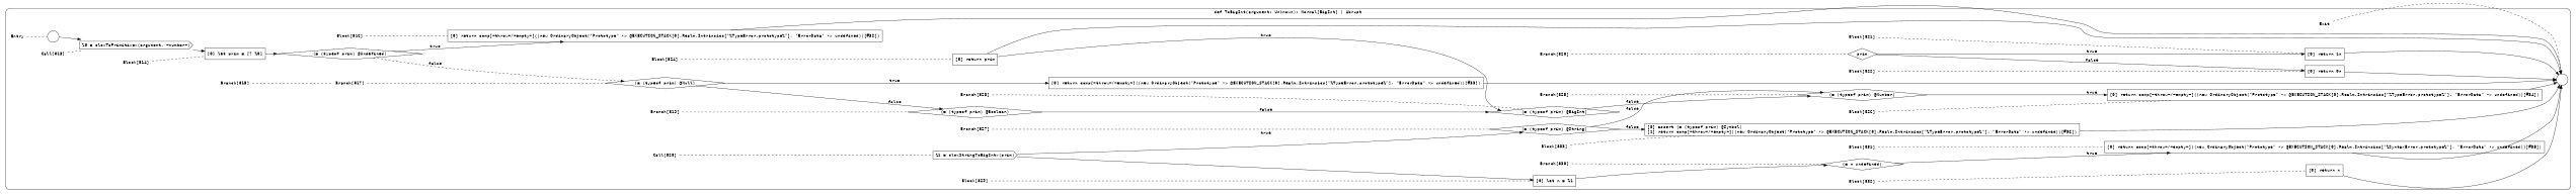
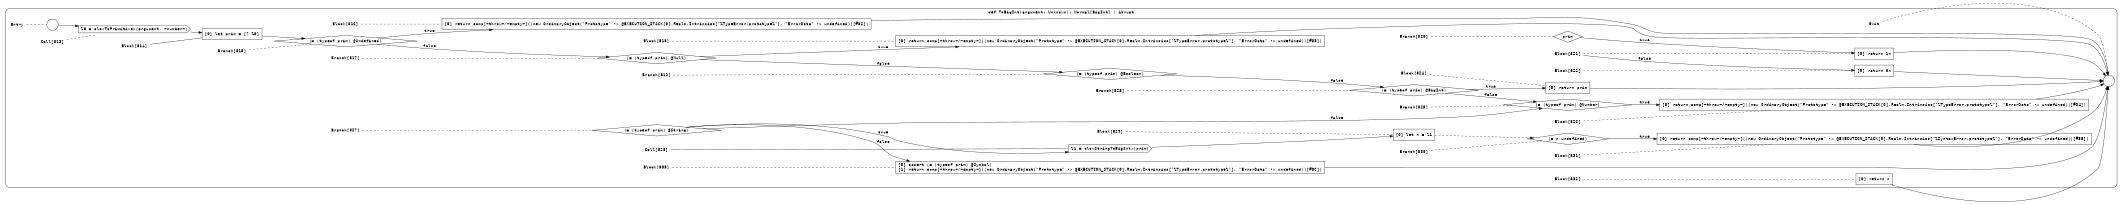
  digraph {
    fontname=Consolas
    rankdir=LR
    node [fontname=Consolas shape=none]
    edge [color=black fontname=Consolas]
    n1 [label=<<font color="black">Entry</font>>]
    n2 [color=black fillcolor=white label=" " shape=circle style=filled]
    n3 [color=black fillcolor=white label=<<font color="black">%0 = clo&lt;ToPrimitive&gt;(argument, ~number~)</font>> shape=cds style=filled]
    n4 [color=black fillcolor=white label=<<font color="black">[0] let prim = [? %0]<BR ALIGN="LEFT"/></font>> shape=box style=filled]
    n5 [label=<<font color="black">Exit</font>>]
    n6 [color=black fillcolor=white label=" " shape=circle style=filled]
    n7 [label=<<font color="black">Call[813]</font>>]
    n8 [color=black fillcolor=white label=<<font color="black">(= (typeof prim) @Undefined)</font>> shape=diamond style=filled]
    n9 [label=<<font color="black">Block[814]</font>>]
    n10 [color=black fillcolor=white label=<<font color="black">[0] return comp[~throw~/~empty~]((new OrdinaryObject(&quot;Prototype&quot; -&gt; @EXECUTION_STACK[0].Realm.Intrinsics[&quot;%TypeError.prototype%&quot;], &quot;ErrorData&quot; -&gt; undefined))[#32])<BR ALIGN="LEFT"/></font>> shape=box style=filled]
    n11 [color=black fillcolor=white label=<<font color="black">(= (typeof prim) @Null)</font>> shape=diamond style=filled]
    n12 [label=<<font color="black">Branch[815]</font>>]
    n13 [color=black fillcolor=white label=<<font color="black">[0] return comp[~throw~/~empty~]((new OrdinaryObject(&quot;Prototype&quot; -&gt; @EXECUTION_STACK[0].Realm.Intrinsics[&quot;%TypeError.prototype%&quot;], &quot;ErrorData&quot; -&gt; undefined))[#33])<BR ALIGN="LEFT"/></font>> shape=box style=filled]
    n14 [color=black fillcolor=white label=<<font color="black">(= (typeof prim) @Boolean)</font>> shape=diamond style=filled]
    n15 [label=<<font color="black">Block[816]</font>>]
    n16 [label=<<font color="black">Branch[817]</font>>]
    n17 [color=black fillcolor=white label=<<font color="black">prim</font>> shape=diamond style=filled]
    n18 [color=black fillcolor=white label=<<font color="black">(= (typeof prim) @BigInt)</font>> shape=diamond style=filled]
+   n19 [label=<<font color="black">Block[818]</font>>]
    n20 [label=<<font color="black">Branch[819]</font>>]
    n21 [color=black fillcolor=white label=<<font color="black">[0] return 1n<BR ALIGN="LEFT"/></font>> shape=box style=filled]
    n22 [color=black fillcolor=white label=<<font color="black">[0] return 0n<BR ALIGN="LEFT"/></font>> shape=box style=filled]
    n23 [color=black fillcolor=white label=<<font color="black">[0] return prim<BR ALIGN="LEFT"/></font>> shape=box style=filled]
    n24 [color=black fillcolor=white label=<<font color="black">(= (typeof prim) @Number)</font>> shape=diamond style=filled]
    n25 [label=<<font color="black">Branch[820]</font>>]
    n26 [label=<<font color="black">Branch[823]</font>>]
    n27 [color=black fillcolor=white label=<<font color="black">[0] return comp[~throw~/~empty~]((new OrdinaryObject(&quot;Prototype&quot; -&gt; @EXECUTION_STACK[0].Realm.Intrinsics[&quot;%TypeError.prototype%&quot;], &quot;ErrorData&quot; -&gt; undefined))[#34])<BR ALIGN="LEFT"/></font>> shape=box style=filled]
    n28 [color=black fillcolor=white label=<<font color="black">(= (typeof prim) @String)</font>> shape=diamond style=filled]
    n29 [label=<<font color="black">Block[821]</font>>]
    n30 [label=<<font color="black">Block[822]</font>>]
    n31 [label=<<font color="black">Block[824]</font>>]
    n32 [label=<<font color="black">Branch[825]</font>>]
    n33 [color=black fillcolor=white label=<<font color="black">%1 = clo&lt;StringToBigInt&gt;(prim)</font>> shape=cds style=filled]
    n34 [color=black fillcolor=white label=<<font color="black">[0] assert (= (typeof prim) @Symbol)<BR ALIGN="LEFT"/>[1] return comp[~throw~/~empty~]((new OrdinaryObject(&quot;Prototype&quot; -&gt; @EXECUTION_STACK[0].Realm.Intrinsics[&quot;%TypeError.prototype%&quot;], &quot;ErrorData&quot; -&gt; undefined))[#36])<BR ALIGN="LEFT"/></font>> shape=box style=filled]
    n35 [label=<<font color="black">Block[826]</font>>]
    n36 [label=<<font color="black">Branch[827]</font>>]
    n37 [color=black fillcolor=white label=<<font color="black">[0] let n = %1<BR ALIGN="LEFT"/></font>> shape=box style=filled]
    n38 [label=<<font color="black">Call[828]</font>>]
    n39 [color=black fillcolor=white label=<<font color="black">(= n undefined)</font>> shape=diamond style=filled]
    n40 [label=<<font color="black">Block[833]</font>>]
    n41 [label=<<font color="black">Block[829]</font>>]
    n42 [color=black fillcolor=white label=<<font color="black">[0] return comp[~throw~/~empty~]((new OrdinaryObject(&quot;Prototype&quot; -&gt; @EXECUTION_STACK[0].Realm.Intrinsics[&quot;%SyntaxError.prototype%&quot;], &quot;ErrorData&quot; -&gt; undefined))[#35])<BR ALIGN="LEFT"/></font>> shape=box style=filled]
    n43 [color=black fillcolor=white label=<<font color="black">[0] return n<BR ALIGN="LEFT"/></font>> shape=box style=filled]
    n44 [label=<<font color="black">Branch[830]</font>>]
    n45 [label=<<font color="black">Block[831]</font>>]
    n46 [label=<<font color="black">Block[832]</font>>]
    subgraph cluster_1 {
      label="def ToBigInt(argument: Unknown): Normal[BigInt] | Abrupt"
      style=rounded
      n1
      n2
      n3
      n4
      n5
      n6
      n7
      n8
      n9
      n10
      n11
      n12
      n13
      n14
      n15
      n16
      n17
      n18
+     n19
      n20
      n21
      n22
      n23
      n24
      n25
      n26
      n27
      n28
      n29
      n30
      n31
      n32
      n33
      n34
      n35
      n36
      n37
      n38
      n39
      n40
      n41
      n42
      n43
      n44
      n45
      n46
    }
    n1 -> n2 [arrowhead=none style=dashed]
    n2 -> n3
    n3 -> n4
    n4 -> n8
    n5 -> n6 [arrowhead=none style=dashed]
    n7 -> n3 [arrowhead=none style=dashed]
    n8 -> n10 [label=<<font color="black">true</font>>]
-   n8 -> n11 [label=<<font color="black">false</font>> style=dashed]
-   n9 -> n4 [arrowhead=none style=dashed]
+   n8 -> n11 [label=<<font color="black">false</font>>]
+   n9 -> n4 [arrowhead=none style=solid]
    n10 -> n6
    n11 -> n13 [label=<<font color="black">true</font>>]
    n11 -> n14 [label=<<font color="black">false</font>>]
-   n12 -> n16 [arrowhead=none style=dashed]
+   n12 -> n8 [arrowhead=none style=dashed]
    n13 -> n6
    n14 -> n18 [label=<<font color="black">false</font>>]
    n15 -> n10 [arrowhead=none style=dashed]
    n16 -> n11 [arrowhead=none style=dashed]
    n17 -> n21 [label=<<font color="black">true</font>>]
-   n17 -> n22 [label=<<font color="black">false</font>>]
-   n23 -> n18 [label=<<font color="black">true</font>>]
+   n29 -> n22 [label=<<font color="black">false</font>>]
+   n18 -> n23 [label=<<font color="black">true</font>>]
    n18 -> n24 [label=<<font color="black">false</font>>]
+   n19 -> n13 [arrowhead=none style=dashed]
    n20 -> n14 [arrowhead=none style=dashed]
    n21 -> n6
    n22 -> n6
    n23 -> n6
    n24 -> n27 [label=<<font color="black">true</font>>]
    n25 -> n17 [arrowhead=none style=dashed]
    n26 -> n18 [arrowhead=none style=dashed]
    n27 -> n6
    n28 -> n24 [label=<<font color="black">false</font>>]
-   n33 -> n28 [label=<<font color="black">true</font>>]
+   n28 -> n33 [label=<<font color="black">true</font>>]
    n28 -> n34 [label=<<font color="black">false</font>>]
    n29 -> n21 [arrowhead=none style=dashed]
    n30 -> n22 [arrowhead=none style=dashed]
    n31 -> n23 [arrowhead=none style=dashed]
    n32 -> n24 [arrowhead=none style=dashed]
    n33 -> n37
    n34 -> n6
    n35 -> n27 [arrowhead=none style=dashed]
    n36 -> n28 [arrowhead=none style=dashed]
-   n37 -> n39
-   n38 -> n33 [arrowhead=none style=dashed]
+   n37 -> n39 [style=dashed]
+   n38 -> n33 [arrowhead=none style=solid]
    n39 -> n42 [label=<<font color="black">true</font>>]
    n40 -> n34 [arrowhead=none style=dashed]
    n41 -> n37 [arrowhead=none style=dashed]
    n42 -> n6
    n43 -> n6
    n44 -> n39 [arrowhead=none style=dashed]
    n45 -> n42 [arrowhead=none style=dashed]
    n46 -> n43 [arrowhead=none style=dashed]
  }
